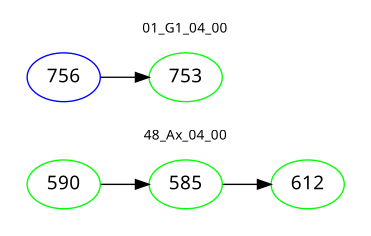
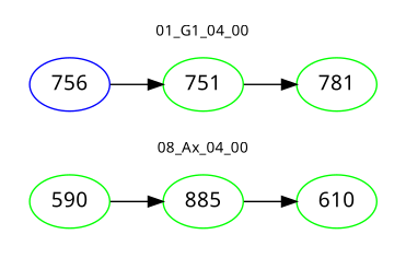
  digraph {
    fontname="Noto Sans"
    rankdir=LR
    node [color=green fontname="Noto Sans"]
    edge [color=black fontname="Noto Sans"]
    n1 [label=590]
-   n2 [label=585]
-   n3 [label=612]
+   n2 [label=885]
+   n3 [label=610]
    n4 [color=blue label=756]
-   n5 [label=753]
+   n5 [label=751]
+   n6 [label=781]
    subgraph cluster_1 {
      color=white
      fontsize=10
-     label="48_Ax_04_00"
+     label="08_Ax_04_00"
      n1
      n2
      n3
    }
    subgraph cluster_2 {
      color=white
      fontsize=10
      label="01_G1_04_00"
      n4
      n5
+     n6
    }
    n1 -> n2
    n2 -> n3
    n4 -> n5
+   n5 -> n6
  }
